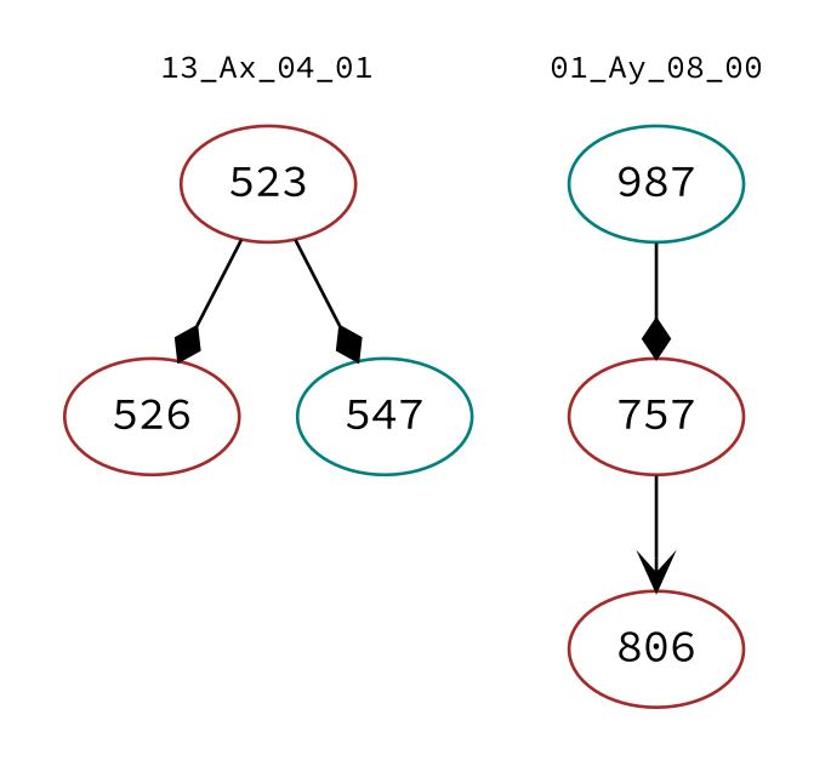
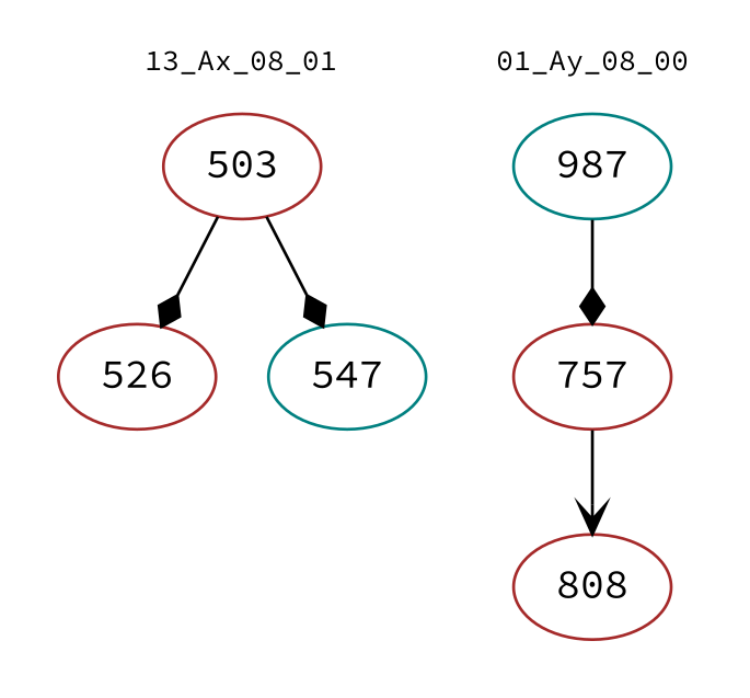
  digraph {
    fontname="Source Code Pro"
    node [color=brown fontname="Source Code Pro"]
    edge [arrowhead=diamond color=black fontname="Source Code Pro"]
    n1 [label=526]
-   n2 [label=523]
+   n2 [label=503]
    n3 [color=teal label=547]
    n4 [color=teal label=987]
    n5 [label=757]
-   n6 [label=806]
+   n6 [label=808]
    subgraph cluster_1 {
      color=white
      fontsize=10
-     label="13_Ax_04_01"
+     label="13_Ax_08_01"
      n1
      n2
      n3
    }
    subgraph cluster_2 {
      color=white
      fontsize=10
      label="01_Ay_08_00"
      n4
      n5
      n6
    }
    n2 -> n1
    n2 -> n3
    n4 -> n5
    n5 -> n6 [arrowhead=vee]
  }
